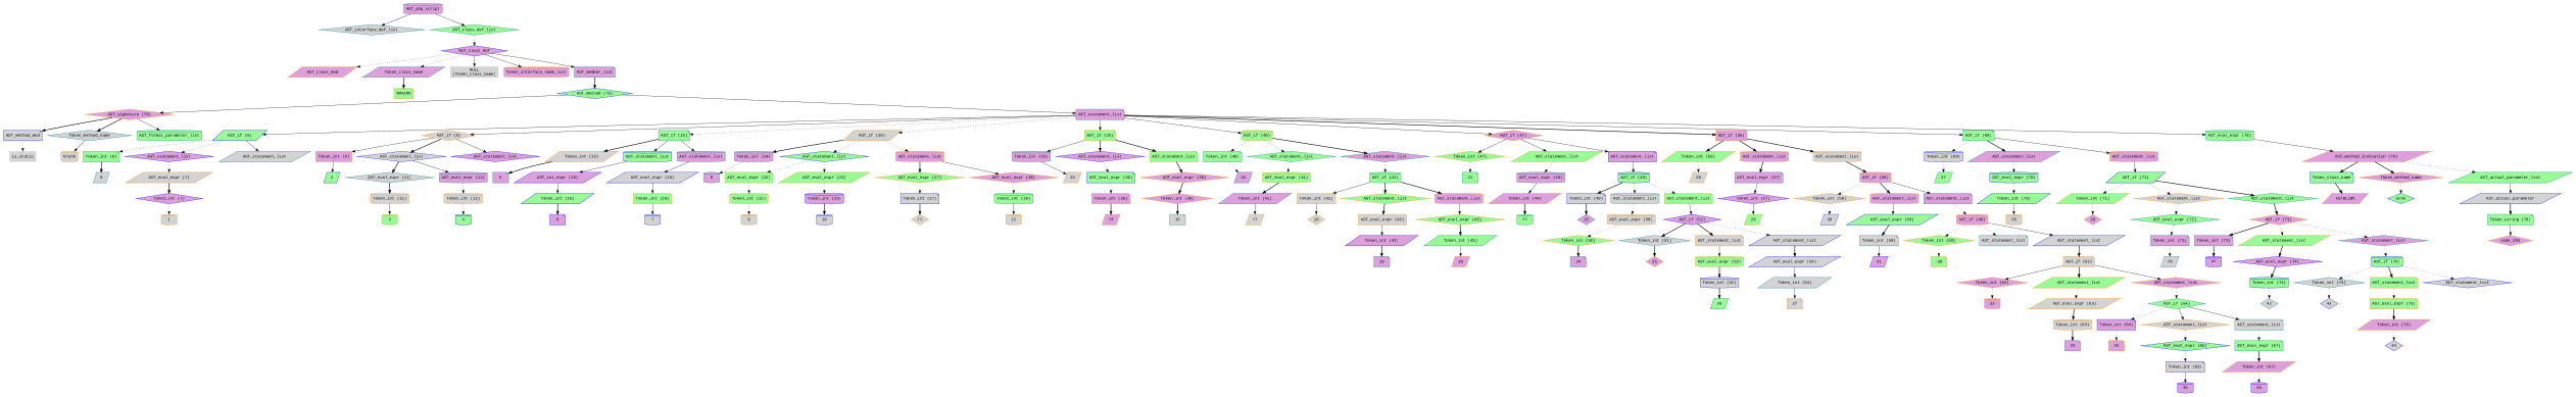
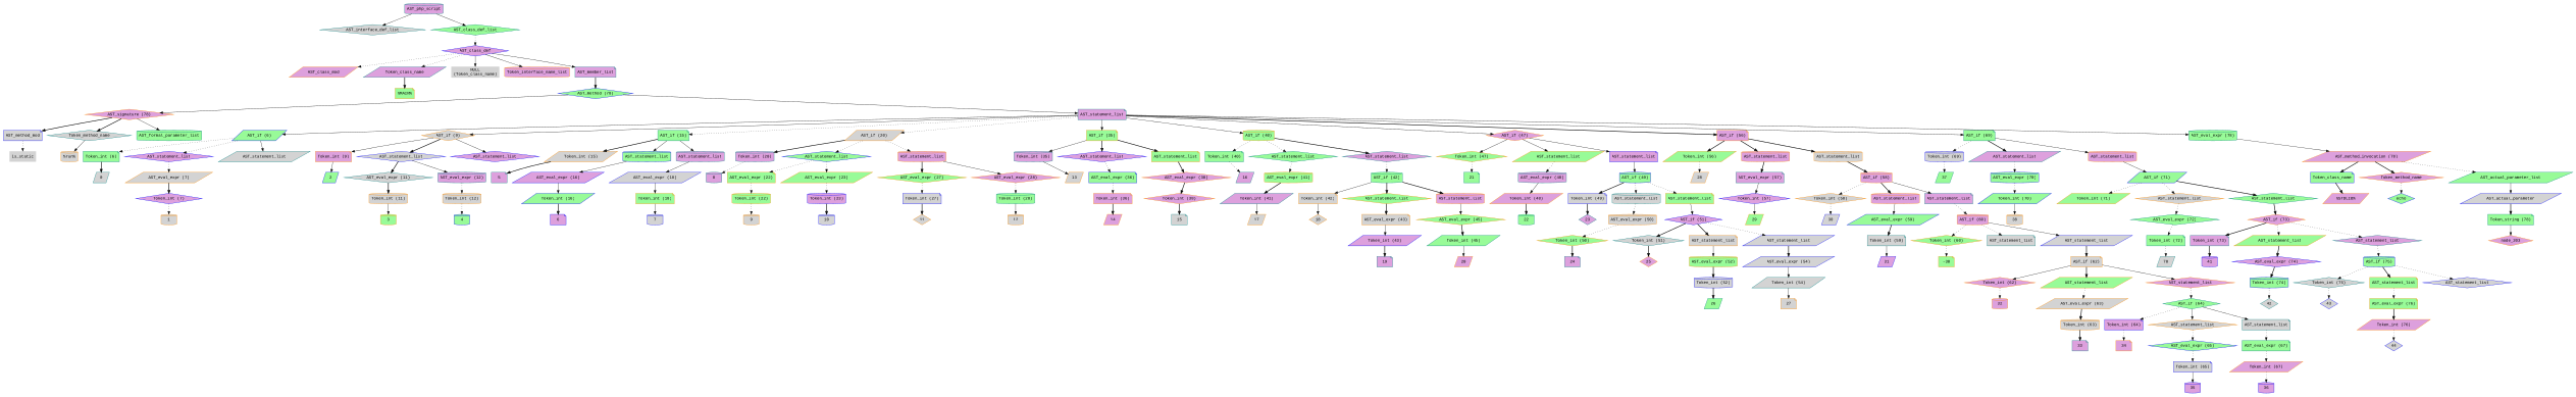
  digraph {
    fontname="Liberation Mono"
    node [color=darkorange fillcolor=plum fontname="Liberation Mono" shape=diamond style=filled]
    edge [fontname="Liberation Mono" style=dotted]
    n1 [color=teal label=AST_php_script shape=cylinder]
    n2 [color=teal fillcolor=lightgrey label=AST_interface_def_list]
    n3 [color=teal fillcolor=palegreen label=AST_class_def_list]
    n4 [color=blue label=AST_class_def]
    n5 [label=AST_class_mod shape=parallelogram]
    n6 [color=teal label=Token_class_name shape=parallelogram]
    n7 [color=teal fillcolor=lightgrey label="NULL\n(Token_class_name)" shape=plaintext]
    n8 [label=Token_interface_name_list shape=cylinder]
    n9 [color=teal label=AST_member_list shape=note]
    n10 [fillcolor=palegreen label="%MAIN%" shape=note]
    n11 [color=blue fillcolor=palegreen label="AST_method (78)"]
    n12 [label="AST_signature (78)"]
    n13 [color=teal label=AST_statement_list shape=note]
    n14 [color=blue fillcolor=lightgrey label=AST_method_mod shape=note]
    n15 [color=teal fillcolor=lightgrey label=Token_method_name]
    n16 [color=teal fillcolor=palegreen label=AST_formal_parameter_list shape=cylinder]
    n17 [color=blue fillcolor=palegreen label="AST_if (6)" shape=parallelogram]
    n18 [fillcolor=lightgrey label="AST_if (9)"]
    n19 [color=teal fillcolor=palegreen label="AST_if (15)" shape=note]
    n20 [fillcolor=lightgrey label="AST_if (20)" shape=parallelogram]
    n21 [fillcolor=palegreen label="AST_if (35)" shape=note]
    n22 [fillcolor=palegreen label="AST_if (40)" shape=cylinder]
    n23 [label="AST_if (47)"]
    n24 [label="AST_if (56)" shape=note]
    n25 [color=teal fillcolor=palegreen label="AST_if (69)" shape=note]
    n26 [color=teal fillcolor=palegreen label="AST_eval_expr (78)" shape=cylinder]
    n27 [color=blue fillcolor=lightgrey label=is_static shape=plaintext]
    n28 [fillcolor=lightgrey label="%run%" shape=cylinder]
    n29 [color=teal fillcolor=palegreen label="Token_int (6)" shape=note]
    n30 [color=blue label=AST_statement_list]
    n31 [color=teal fillcolor=lightgrey label=AST_statement_list shape=parallelogram]
    n32 [label="Token_int (9)" shape=note]
    n33 [color=blue fillcolor=lightgrey label=AST_statement_list]
    n34 [color=blue label=AST_statement_list]
    n35 [fillcolor=lightgrey label="Token_int (15)" shape=parallelogram]
    n36 [color=blue fillcolor=palegreen label=AST_statement_list shape=cylinder]
    n37 [color=teal label=AST_statement_list shape=cylinder]
    n38 [color=teal label="Token_int (20)" shape=cylinder]
    n39 [color=blue fillcolor=palegreen label=AST_statement_list]
    n40 [label=AST_statement_list shape=cylinder]
    n41 [color=teal label="Token_int (35)" shape=cylinder]
    n42 [color=blue label=AST_statement_list]
    n43 [fillcolor=palegreen label=AST_statement_list shape=note]
    n44 [color=teal fillcolor=palegreen label="Token_int (40)" shape=note]
    n45 [color=teal fillcolor=palegreen label=AST_statement_list]
    n46 [color=teal label=AST_statement_list]
    n47 [fillcolor=palegreen label="Token_int (47)"]
    n48 [fillcolor=palegreen label=AST_statement_list shape=parallelogram]
    n49 [color=blue label=AST_statement_list shape=note]
    n50 [fillcolor=palegreen label="Token_int (56)" shape=parallelogram]
    n51 [label=AST_statement_list shape=cylinder]
    n52 [fillcolor=lightgrey label=AST_statement_list shape=cylinder]
    n53 [color=blue fillcolor=lightgrey label="Token_int (69)" shape=cylinder]
    n54 [color=teal label=AST_statement_list shape=parallelogram]
    n55 [label=AST_statement_list shape=cylinder]
    n56 [label="AST_method_invocation (78)" shape=parallelogram]
    n57 [color=teal fillcolor=lightgrey label=0 shape=parallelogram]
    n58 [fillcolor=lightgrey label="AST_eval_expr (7)" shape=parallelogram]
    n59 [color=blue label="Token_int (7)"]
    n60 [fillcolor=lightgrey label=1 shape=cylinder]
    n61 [color=blue fillcolor=palegreen label=2 shape=parallelogram]
    n62 [color=teal fillcolor=lightgrey label="AST_eval_expr (11)"]
    n63 [color=teal label="AST_eval_expr (12)" shape=cylinder]
    n64 [fillcolor=lightgrey label="Token_int (11)" shape=cylinder]
    n65 [fillcolor=lightgrey label="Token_int (12)" shape=cylinder]
    n66 [fillcolor=palegreen label=3 shape=cylinder]
    n67 [color=blue fillcolor=palegreen label=4 shape=cylinder]
    n68 [color=teal label=5 shape=note]
-   n69 [color=blue label="AST_int_expr (16)" shape=parallelogram]
+   n69 [color=blue label="AST_eval_expr (16)" shape=parallelogram]
    n70 [color=blue fillcolor=lightgrey label="AST_eval_expr (18)" shape=parallelogram]
    n71 [color=blue fillcolor=palegreen label="Token_int (16)" shape=parallelogram]
    n72 [color=blue label=6 shape=note]
    n73 [fillcolor=palegreen label="Token_int (18)" shape=note]
    n74 [color=blue fillcolor=lightgrey label=7 shape=cylinder]
    n75 [color=teal label=8 shape=cylinder]
    n76 [fillcolor=palegreen label="AST_eval_expr (22)" shape=note]
    n77 [fillcolor=palegreen label="AST_eval_expr (23)" shape=parallelogram]
    n78 [fillcolor=palegreen label="AST_eval_expr (27)"]
    n79 [label="AST_eval_expr (28)"]
    n80 [fillcolor=palegreen label="Token_int (22)" shape=cylinder]
    n81 [color=blue label="Token_int (23)" shape=cylinder]
    n82 [fillcolor=lightgrey label=9 shape=cylinder]
    n83 [color=blue fillcolor=lightgrey label=10 shape=cylinder]
    n84 [color=blue fillcolor=lightgrey label="Token_int (27)" shape=note]
    n85 [color=teal fillcolor=palegreen label="Token_int (28)" shape=cylinder]
    n86 [fillcolor=lightgrey label=11]
    n87 [fillcolor=lightgrey label=12 shape=cylinder]
    n88 [fillcolor=lightgrey label=13 shape=parallelogram]
    n89 [color=blue fillcolor=palegreen label="AST_eval_expr (36)" shape=note]
    n90 [label="AST_eval_expr (38)"]
    n91 [label="Token_int (36)" shape=note]
    n92 [label=14 shape=parallelogram]
    n93 [label="Token_int (38)"]
    n94 [color=teal fillcolor=lightgrey label=15 shape=note]
    n95 [color=teal label=16 shape=parallelogram]
    n96 [fillcolor=palegreen label="AST_eval_expr (41)" shape=cylinder]
    n97 [color=teal fillcolor=palegreen label="AST_if (42)" shape=cylinder]
    n98 [color=teal label="Token_int (41)" shape=parallelogram]
    n99 [fillcolor=lightgrey label=17 shape=parallelogram]
    n100 [fillcolor=lightgrey label="Token_int (42)" shape=note]
    n101 [fillcolor=palegreen label=AST_statement_list]
    n102 [label=AST_statement_list shape=cylinder]
    n103 [fillcolor=lightgrey label=18]
    n104 [fillcolor=lightgrey label="AST_eval_expr (43)" shape=note]
    n105 [fillcolor=palegreen label="AST_eval_expr (45)"]
    n106 [color=blue label="Token_int (43)" shape=parallelogram]
    n107 [color=teal label=19 shape=note]
    n108 [color=teal fillcolor=palegreen label="Token_int (45)" shape=parallelogram]
    n109 [label=20 shape=parallelogram]
    n110 [color=teal fillcolor=palegreen label=21 shape=note]
    n111 [color=teal label="AST_eval_expr (48)" shape=cylinder]
    n112 [color=blue fillcolor=palegreen label="AST_if (49)" shape=cylinder]
    n113 [label="Token_int (48)" shape=parallelogram]
    n114 [color=teal fillcolor=palegreen label=22 shape=cylinder]
    n115 [color=blue fillcolor=lightgrey label="Token_int (49)" shape=note]
    n116 [color=teal fillcolor=lightgrey label=AST_statement_list shape=cylinder]
    n117 [fillcolor=palegreen label=AST_statement_list shape=note]
    n118 [color=teal label=23]
    n119 [fillcolor=lightgrey label="AST_eval_expr (50)" shape=cylinder]
    n120 [color=blue label="AST_if (51)"]
    n121 [fillcolor=palegreen label="Token_int (50)"]
    n122 [color=teal label=24 shape=note]
    n123 [color=teal fillcolor=lightgrey label="Token_int (51)"]
    n124 [fillcolor=lightgrey label=AST_statement_list shape=note]
    n125 [color=blue fillcolor=lightgrey label=AST_statement_list shape=parallelogram]
    n126 [label=25]
    n127 [fillcolor=palegreen label="AST_eval_expr (52)" shape=cylinder]
    n128 [color=blue fillcolor=lightgrey label="AST_eval_expr (54)" shape=parallelogram]
    n129 [color=blue fillcolor=lightgrey label="Token_int (52)" shape=cylinder]
    n130 [color=teal fillcolor=palegreen label=26 shape=parallelogram]
    n131 [color=teal fillcolor=lightgrey label="Token_int (54)" shape=parallelogram]
    n132 [fillcolor=lightgrey label=27 shape=note]
    n133 [fillcolor=lightgrey label=28 shape=parallelogram]
    n134 [color=teal label="AST_eval_expr (57)" shape=note]
    n135 [label="AST_if (58)" shape=cylinder]
    n136 [color=blue label="Token_int (57)"]
    n137 [fillcolor=palegreen label=29 shape=parallelogram]
    n138 [fillcolor=lightgrey label="Token_int (58)"]
    n139 [label=AST_statement_list shape=cylinder]
    n140 [color=teal label=AST_statement_list shape=note]
    n141 [color=blue fillcolor=lightgrey label=30 shape=parallelogram]
    n142 [color=blue fillcolor=palegreen label="AST_eval_expr (59)" shape=parallelogram]
    n143 [label="AST_if (60)" shape=cylinder]
    n144 [color=teal fillcolor=lightgrey label="Token_int (59)" shape=note]
    n145 [color=blue label=31 shape=parallelogram]
    n146 [fillcolor=palegreen label="Token_int (60)"]
    n147 [color=teal fillcolor=lightgrey label=AST_statement_list shape=note]
    n148 [color=blue fillcolor=lightgrey label=AST_statement_list shape=parallelogram]
    n149 [fillcolor=palegreen label=-30 shape=note]
    n150 [fillcolor=lightgrey label="AST_if (62)" shape=note]
    n151 [label="Token_int (62)"]
    n152 [fillcolor=palegreen label=AST_statement_list shape=parallelogram]
    n153 [label=AST_statement_list]
    n154 [label=32 shape=cylinder]
    n155 [fillcolor=lightgrey label="AST_eval_expr (63)" shape=parallelogram]
    n156 [color=teal fillcolor=palegreen label="AST_if (64)"]
    n157 [fillcolor=lightgrey label="Token_int (63)" shape=cylinder]
    n158 [color=teal label=33 shape=note]
    n159 [color=blue label="Token_int (64)" shape=note]
    n160 [fillcolor=lightgrey label=AST_statement_list]
    n161 [color=teal fillcolor=lightgrey label=AST_statement_list shape=note]
    n162 [label=34 shape=note]
    n163 [color=blue fillcolor=palegreen label="AST_eval_expr (65)"]
    n164 [color=teal fillcolor=palegreen label="AST_eval_expr (67)" shape=note]
    n165 [color=blue fillcolor=lightgrey label="Token_int (65)" shape=note]
    n166 [color=blue label=35 shape=cylinder]
    n167 [label="Token_int (67)" shape=parallelogram]
    n168 [color=blue label=36 shape=cylinder]
    n169 [color=teal fillcolor=palegreen label=37 shape=parallelogram]
    n170 [color=blue fillcolor=palegreen label="AST_eval_expr (70)" shape=cylinder]
    n171 [color=blue fillcolor=palegreen label="AST_if (71)" shape=parallelogram]
    n172 [color=blue fillcolor=palegreen label="Token_int (70)" shape=parallelogram]
    n173 [fillcolor=lightgrey label=38 shape=cylinder]
    n174 [fillcolor=palegreen label="Token_int (71)" shape=parallelogram]
    n175 [fillcolor=lightgrey label=AST_statement_list]
    n176 [color=teal fillcolor=palegreen label=AST_statement_list]
-   n177 [label=39]
    n178 [color=teal fillcolor=palegreen label="AST_eval_expr (72)"]
    n179 [label="AST_if (73)"]
-   n180 [color=teal label="Token_int (72)" shape=note]
+   n180 [color=teal fillcolor=palegreen label="Token_int (72)" shape=note]
    n181 [color=teal fillcolor=lightgrey label=70 shape=parallelogram]
    n182 [color=teal label="Token_int (73)" shape=note]
    n183 [fillcolor=palegreen label=AST_statement_list shape=parallelogram]
    n184 [color=teal label=AST_statement_list]
    n185 [color=blue label=41 shape=cylinder]
    n186 [color=blue label="AST_eval_expr (74)"]
    n187 [color=blue fillcolor=palegreen label="AST_if (75)" shape=cylinder]
    n188 [color=blue fillcolor=palegreen label="Token_int (74)" shape=cylinder]
    n189 [color=teal fillcolor=lightgrey label=42]
    n190 [color=teal fillcolor=lightgrey label="Token_int (75)"]
    n191 [fillcolor=palegreen label=AST_statement_list shape=note]
    n192 [color=blue fillcolor=lightgrey label=AST_statement_list]
    n193 [color=blue fillcolor=lightgrey label=43]
    n194 [fillcolor=palegreen label="AST_eval_expr (76)" shape=note]
    n195 [label="Token_int (76)" shape=parallelogram]
    n196 [color=blue fillcolor=lightgrey label=44]
    n197 [color=blue fillcolor=palegreen label=Token_class_name shape=note]
    n198 [label=Token_method_name]
    n199 [color=teal fillcolor=palegreen label=AST_actual_parameter_list shape=parallelogram]
    n200 [label="%STDLIB%" shape=parallelogram]
    n201 [color=blue fillcolor=palegreen label=echo]
    n202 [color=blue fillcolor=lightgrey label=AST_actual_parameter shape=parallelogram]
    n203 [color=teal fillcolor=palegreen label="Token_string (78)" shape=note]
    node_203
    n1 -> n2 [style=solid]
    n1 -> n3 [style=solid]
    n3 -> n4
    n4 -> n5
    n4 -> n6
    n4 -> n7 [style=solid]
    n4 -> n8 [style=solid]
    n4 -> n9 [style=solid]
    n6 -> n10 [style=bold]
    n9 -> n11 [style=bold]
    n11 -> n12 [style=solid]
    n11 -> n13 [style=solid]
    n12 -> n14 [style=bold]
    n12 -> n15 [style=bold]
    n12 -> n16 [style=solid]
    n13 -> n17 [style=solid]
    n13 -> n18 [style=solid]
    n13 -> n19
    n13 -> n20
    n13 -> n21 [style=solid]
    n13 -> n22 [style=solid]
    n13 -> n23 [style=solid]
    n13 -> n24 [style=bold]
    n13 -> n25 [style=solid]
    n13 -> n26 [style=solid]
    n14 -> n27
    n15 -> n28 [style=solid]
    n17 -> n29
    n17 -> n30
    n17 -> n31 [style=solid]
    n18 -> n32 [style=solid]
    n18 -> n33 [style=bold]
    n18 -> n34 [style=solid]
    n19 -> n35 [style=bold]
    n19 -> n36 [style=solid]
    n19 -> n37 [style=solid]
    n20 -> n38 [style=bold]
    n20 -> n39
    n20 -> n40
    n21 -> n41 [style=solid]
    n21 -> n42 [style=bold]
    n21 -> n43 [style=bold]
    n22 -> n44
    n22 -> n45
    n22 -> n46 [style=bold]
    n23 -> n47 [style=solid]
    n23 -> n48 [style=solid]
    n23 -> n49 [style=solid]
    n24 -> n50 [style=bold]
    n24 -> n51 [style=bold]
    n24 -> n52 [style=bold]
    n25 -> n53
    n25 -> n54 [style=bold]
    n25 -> n55 [style=solid]
    n26 -> n56 [style=solid]
    n29 -> n57 [style=bold]
    n30 -> n58
    n32 -> n61 [style=solid]
    n33 -> n62 [style=bold]
    n33 -> n63 [style=solid]
    n35 -> n68 [style=bold]
    n36 -> n69 [style=solid]
    n37 -> n70 [style=solid]
    n38 -> n75
    n39 -> n76
    n39 -> n77
    n40 -> n78 [style=bold]
    n40 -> n79 [style=solid]
    n41 -> n88 [style=solid]
    n42 -> n89
    n43 -> n90 [style=bold]
    n44 -> n95
    n45 -> n96
    n46 -> n97
    n47 -> n110
    n48 -> n111
    n49 -> n112 [style=solid]
    n50 -> n133
    n51 -> n134 [style=bold]
    n52 -> n135 [style=bold]
    n53 -> n169
    n54 -> n170
    n55 -> n171 [style=solid]
    n56 -> n197 [style=bold]
    n56 -> n198 [style=bold]
    n56 -> n199
    n58 -> n59 [style=bold]
    n59 -> n60
    n62 -> n64 [style=bold]
    n63 -> n65
    n64 -> n66 [style=solid]
    n65 -> n67
    n69 -> n71 [style=solid]
    n70 -> n73 [style=solid]
    n71 -> n72 [style=bold]
    n73 -> n74 [style=solid]
    n76 -> n80
    n77 -> n81
    n78 -> n84
    n79 -> n85
    n80 -> n82
    n81 -> n83 [style=bold]
    n84 -> n86 [style=bold]
    n85 -> n87 [style=solid]
    n89 -> n91
    n90 -> n93 [style=bold]
    n91 -> n92 [style=bold]
    n93 -> n94 [style=bold]
    n96 -> n98 [style=bold]
    n97 -> n100 [style=solid]
    n97 -> n101 [style=bold]
    n97 -> n102 [style=bold]
    n98 -> n99 [style=solid]
    n100 -> n103 [style=solid]
    n101 -> n104 [style=bold]
    n102 -> n105 [style=solid]
    n104 -> n106 [style=solid]
    n105 -> n108 [style=bold]
    n106 -> n107 [style=bold]
    n108 -> n109 [style=solid]
    n111 -> n113 [style=solid]
    n112 -> n115 [style=bold]
    n112 -> n116
    n112 -> n117
    n113 -> n114 [style=bold]
    n115 -> n118 [style=bold]
    n116 -> n119
    n117 -> n120 [style=solid]
    n119 -> n121
    n120 -> n123 [style=bold]
    n120 -> n124 [style=bold]
    n120 -> n125
    n121 -> n122 [style=bold]
    n123 -> n126 [style=bold]
    n124 -> n127 [style=solid]
    n125 -> n128 [style=bold]
    n127 -> n129 [style=bold]
    n128 -> n131 [style=solid]
    n129 -> n130 [style=bold]
    n131 -> n132 [style=solid]
    n134 -> n136 [style=solid]
    n135 -> n138
    n135 -> n139 [style=bold]
    n135 -> n140 [style=solid]
    n136 -> n137 [style=solid]
    n138 -> n141
    n139 -> n142 [style=solid]
    n140 -> n143
    n142 -> n144 [style=bold]
    n143 -> n146
    n143 -> n147
    n143 -> n148 [style=solid]
    n144 -> n145 [style=solid]
    n146 -> n149
    n148 -> n150 [style=bold]
    n150 -> n151 [style=solid]
    n150 -> n152 [style=bold]
    n150 -> n153 [style=solid]
    n151 -> n154
    n152 -> n155
    n153 -> n156
    n155 -> n157 [style=bold]
    n156 -> n159
    n156 -> n160 [style=solid]
    n156 -> n161 [style=solid]
    n157 -> n158 [style=bold]
    n159 -> n162
    n160 -> n163
    n161 -> n164
    n163 -> n165
-   n164 -> n167 [style=bold]
+   n164 -> n167
    n165 -> n166 [style=solid]
    n167 -> n168
    n170 -> n172
    n171 -> n174
    n171 -> n175
    n171 -> n176 [style=bold]
    n172 -> n173 [style=solid]
-   n174 -> n177
    n175 -> n178
    n176 -> n179 [style=bold]
    n178 -> n180
    n179 -> n182 [style=bold]
    n179 -> n183
    n179 -> n184
    n180 -> n181
    n182 -> n185 [style=bold]
    n183 -> n186 [style=bold]
    n184 -> n187
    n186 -> n188 [style=bold]
    n187 -> n190
    n187 -> n191 [style=bold]
    n187 -> n192
    n188 -> n189
    n190 -> n193
    n191 -> n194
    n194 -> n195 [style=bold]
    n195 -> n196
    n197 -> n200 [style=bold]
    n198 -> n201
    n199 -> n202 [style=solid]
    n202 -> n203 [style=bold]
    n203 -> node_203 [style=solid]
  }
